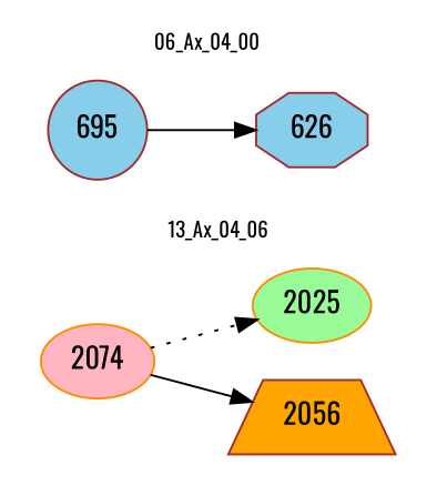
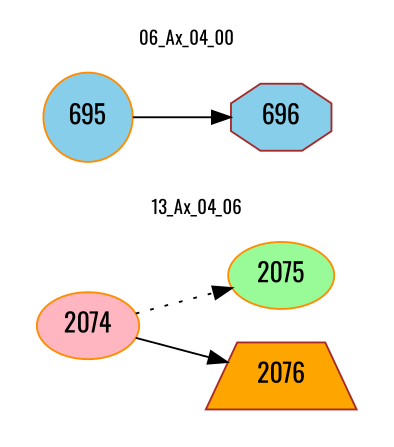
  digraph {
    fontname=Oswald
    rankdir=LR
    node [color=brown fillcolor=skyblue fontname=Oswald shape=ellipse style=filled]
    edge [color=black fontname=Oswald style=solid]
    n1 [color=darkorange fillcolor=lightpink label=2074]
-   n2 [fillcolor=orange label=2056 shape=trapezium]
-   n3 [color=darkorange fillcolor=palegreen label=2025]
-   n4 [label=695 shape=circle]
-   n5 [label=626 shape=octagon]
+   n2 [fillcolor=orange label=2076 shape=trapezium]
+   n3 [color=darkorange fillcolor=palegreen label=2075]
+   n4 [color=darkorange label=695 shape=circle]
+   n5 [label=696 shape=octagon]
    subgraph cluster_1 {
      color=white
      fontsize=10
      label="13_Ax_04_06"
      n1
      n2
      n3
    }
    subgraph cluster_2 {
      color=white
      fontsize=10
      label="06_Ax_04_00"
      n4
      n5
    }
    n1 -> n2
    n1 -> n3 [style=dotted]
    n4 -> n5
  }
